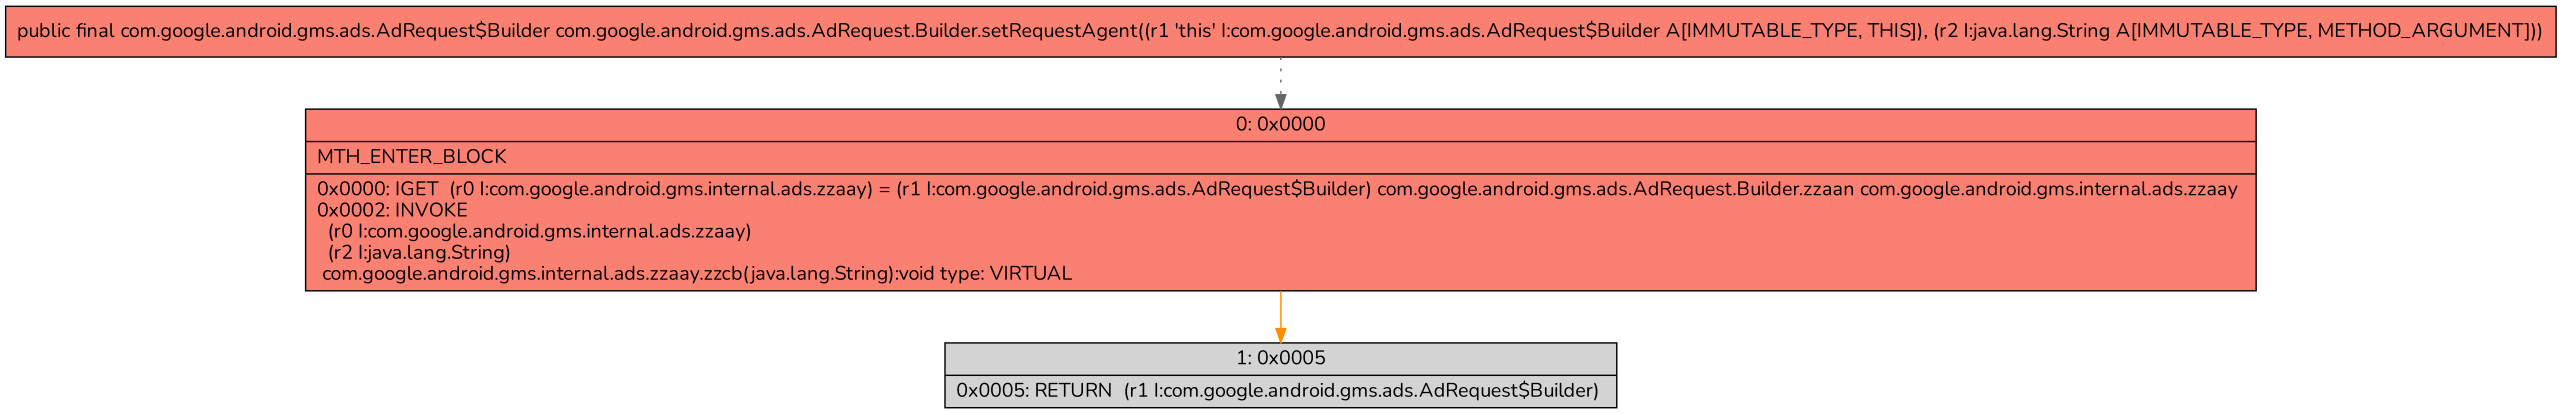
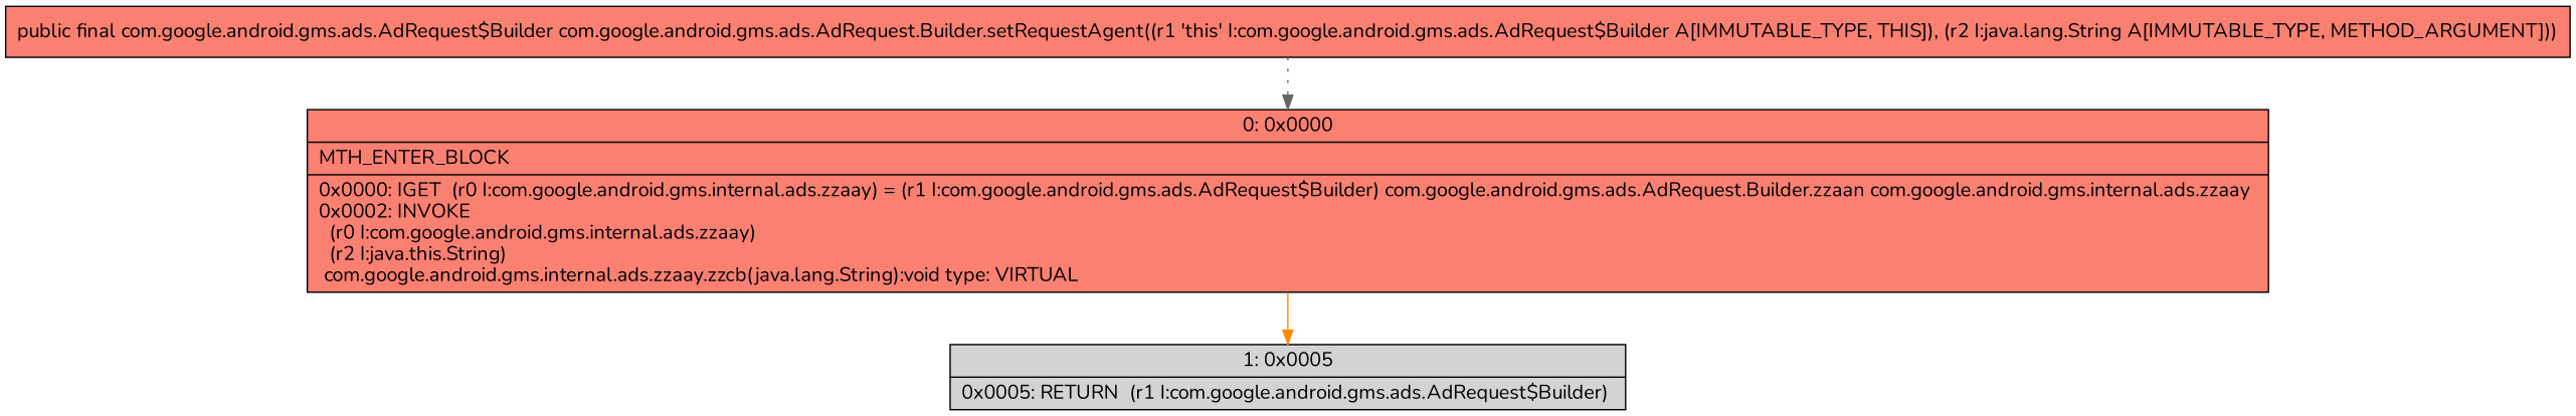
  digraph {
    fontname=Nunito
    node [shape=record style=filled fillcolor=salmon fontname=Nunito]
    edge [fontname=Nunito]
-   n1 [label="{0\:\ 0x0000|MTH_ENTER_BLOCK\l|0x0000: IGET  (r0 I:com.google.android.gms.internal.ads.zzaay) = (r1 I:com.google.android.gms.ads.AdRequest$Builder) com.google.android.gms.ads.AdRequest.Builder.zzaan com.google.android.gms.internal.ads.zzaay \l0x0002: INVOKE  \l  (r0 I:com.google.android.gms.internal.ads.zzaay)\l  (r2 I:java.lang.String)\l com.google.android.gms.internal.ads.zzaay.zzcb(java.lang.String):void type: VIRTUAL \l}"]
+   n1 [label="{0\:\ 0x0000|MTH_ENTER_BLOCK\l|0x0000: IGET  (r0 I:com.google.android.gms.internal.ads.zzaay) = (r1 I:com.google.android.gms.ads.AdRequest$Builder) com.google.android.gms.ads.AdRequest.Builder.zzaan com.google.android.gms.internal.ads.zzaay \l0x0002: INVOKE  \l  (r0 I:com.google.android.gms.internal.ads.zzaay)\l  (r2 I:java.this.String)\l com.google.android.gms.internal.ads.zzaay.zzcb(java.lang.String):void type: VIRTUAL \l}"]
    n2 [label="{1\:\ 0x0005|0x0005: RETURN  (r1 I:com.google.android.gms.ads.AdRequest$Builder) \l}" fillcolor=lightgrey]
    n3 [label="{public final com.google.android.gms.ads.AdRequest$Builder com.google.android.gms.ads.AdRequest.Builder.setRequestAgent((r1 'this' I:com.google.android.gms.ads.AdRequest$Builder A[IMMUTABLE_TYPE, THIS]), (r2 I:java.lang.String A[IMMUTABLE_TYPE, METHOD_ARGUMENT])) }"]
    n1 -> n2 [color=darkorange style=solid]
    n3 -> n1 [color=gray40 style=dotted]
  }
